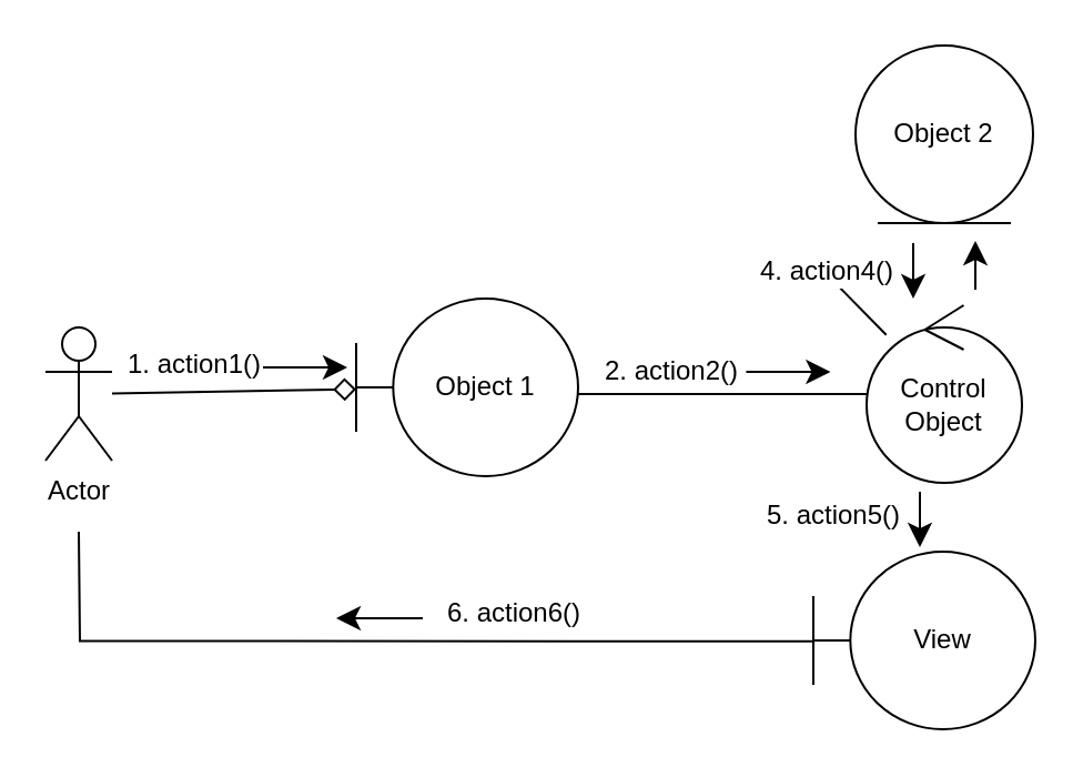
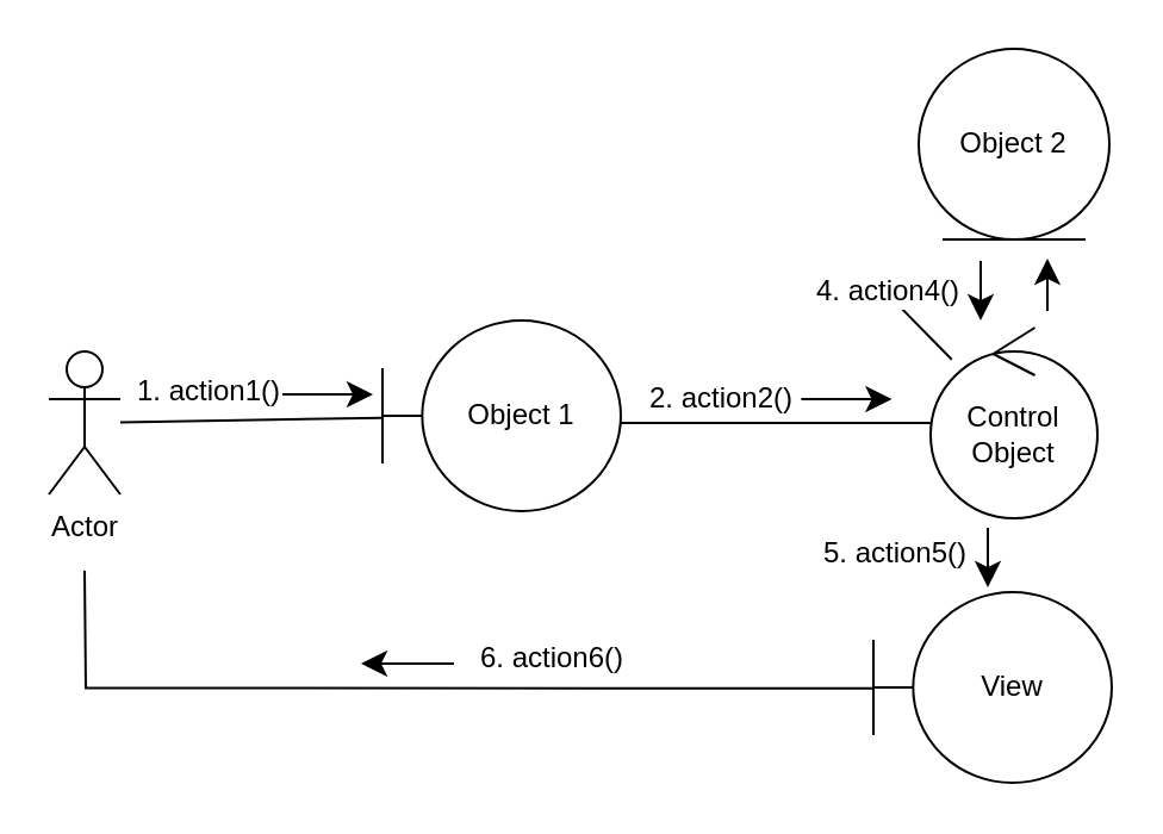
  <mxCell id="0" />
  <mxCell id="1" parent="0" />
- <mxCell id="2" style="edgeStyle=none;curved=1;rounded=0;orthogonalLoop=1;jettySize=auto;html=1;fontSize=12;startSize=8;endSize=8;endArrow=diamond;endFill=0;" edge="1" parent="1" source="4" target="10"><mxGeometry relative="1" as="geometry" /></mxCell>
+ <mxCell id="2" style="edgeStyle=none;curved=1;rounded=0;orthogonalLoop=1;jettySize=auto;html=1;fontSize=12;startSize=8;endSize=8;endArrow=none;endFill=0;" edge="1" parent="1" source="4" target="10"><mxGeometry relative="1" as="geometry" /></mxCell>
  <mxCell id="3" value="1. action1()" style="edgeLabel;html=1;align=center;verticalAlign=middle;resizable=0;points=[];fontSize=12;" vertex="1" connectable="0" parent="2"><mxGeometry x="0.082" y="-2" relative="1" as="geometry"><mxPoint x="-24" y="-14" as="offset" /></mxGeometry></mxCell>
  <mxCell id="4" value="Actor" style="shape=umlActor;verticalLabelPosition=bottom;verticalAlign=top;html=1;outlineConnect=0;" vertex="1" parent="1"><mxGeometry x="20" y="147" width="30" height="60" as="geometry" /></mxCell>
  <mxCell id="5" style="edgeStyle=none;curved=1;rounded=0;orthogonalLoop=1;jettySize=auto;html=1;fontSize=12;startSize=8;endSize=8;endArrow=none;endFill=0;" edge="1" parent="1" source="6" target="16"><mxGeometry relative="1" as="geometry" /></mxCell>
  <mxCell id="6" value="Control Object" style="ellipse;shape=umlControl;whiteSpace=wrap;html=1;" vertex="1" parent="1"><mxGeometry x="390" y="137" width="70" height="80" as="geometry" /></mxCell>
  <mxCell id="7" value="Object 2" style="ellipse;shape=umlEntity;whiteSpace=wrap;html=1;" vertex="1" parent="1"><mxGeometry x="385" y="20" width="80" height="80" as="geometry" /></mxCell>
  <mxCell id="8" style="edgeStyle=none;curved=1;rounded=0;orthogonalLoop=1;jettySize=auto;html=1;fontSize=12;startSize=8;endSize=8;endArrow=none;endFill=0;" edge="1" parent="1" target="6"><mxGeometry relative="1" as="geometry"><mxPoint x="227" y="177" as="sourcePoint" /><Array as="points"><mxPoint x="271" y="177" /></Array></mxGeometry></mxCell>
  <mxCell id="9" value="2. action2()" style="edgeLabel;html=1;align=center;verticalAlign=middle;resizable=0;points=[];fontSize=12;" vertex="1" connectable="0" parent="8"><mxGeometry x="0.155" y="-2" relative="1" as="geometry"><mxPoint x="-20" y="-13" as="offset" /></mxGeometry></mxCell>
  <mxCell id="10" value="Object 1" style="shape=umlBoundary;whiteSpace=wrap;html=1;" vertex="1" parent="1"><mxGeometry x="160" y="134" width="100" height="80" as="geometry" /></mxCell>
  <mxCell id="11" style="edgeStyle=orthogonalEdgeStyle;rounded=0;orthogonalLoop=1;jettySize=auto;html=1;fontSize=12;startSize=8;endSize=8;endArrow=none;endFill=0;exitX=-0.001;exitY=0.504;exitDx=0;exitDy=0;exitPerimeter=0;" edge="1" parent="1" source="12"><mxGeometry relative="1" as="geometry"><mxPoint x="242" y="285" as="sourcePoint" /><mxPoint x="35" y="239" as="targetPoint" /></mxGeometry></mxCell>
  <mxCell id="12" value="View" style="shape=umlBoundary;whiteSpace=wrap;html=1;" vertex="1" parent="1"><mxGeometry x="366" y="248" width="100" height="80" as="geometry" /></mxCell>
  <mxCell id="13" value="" style="endArrow=classic;html=1;rounded=0;fontSize=12;startSize=8;endSize=8;curved=1;" edge="1" parent="1"><mxGeometry width="50" height="50" relative="1" as="geometry"><mxPoint x="335.71" y="167" as="sourcePoint" /><mxPoint x="373.71" y="167" as="targetPoint" /></mxGeometry></mxCell>
  <mxCell id="14" value="" style="endArrow=classic;html=1;rounded=0;fontSize=12;startSize=8;endSize=8;curved=1;" edge="1" parent="1"><mxGeometry width="50" height="50" relative="1" as="geometry"><mxPoint x="118" y="165" as="sourcePoint" /><mxPoint x="156" y="165" as="targetPoint" /></mxGeometry></mxCell>
  <mxCell id="15" value="" style="endArrow=classic;html=1;rounded=0;fontSize=12;startSize=8;endSize=8;curved=1;" edge="1" parent="1"><mxGeometry width="50" height="50" relative="1" as="geometry"><mxPoint x="439" y="130" as="sourcePoint" /><mxPoint x="439" y="108" as="targetPoint" /></mxGeometry></mxCell>
  <mxCell id="16" value="4. action4()" style="edgeLabel;html=1;align=center;verticalAlign=middle;resizable=0;points=[];fontSize=12;" vertex="1" connectable="0" parent="1"><mxGeometry x="371" y="121.996" as="geometry" /></mxCell>
  <mxCell id="17" value="" style="endArrow=classic;html=1;rounded=0;fontSize=12;startSize=8;endSize=8;curved=1;" edge="1" parent="1"><mxGeometry width="50" height="50" relative="1" as="geometry"><mxPoint x="411" y="109" as="sourcePoint" /><mxPoint x="411" y="134" as="targetPoint" /></mxGeometry></mxCell>
  <mxCell id="18" value="5. action5()" style="edgeLabel;html=1;align=center;verticalAlign=middle;resizable=0;points=[];fontSize=12;" vertex="1" connectable="0" parent="1"><mxGeometry x="374" y="233.996" as="geometry"><mxPoint y="-2" as="offset" /></mxGeometry></mxCell>
  <mxCell id="19" value="" style="endArrow=classic;html=1;rounded=0;fontSize=12;startSize=8;endSize=8;curved=1;" edge="1" parent="1"><mxGeometry width="50" height="50" relative="1" as="geometry"><mxPoint x="414" y="221" as="sourcePoint" /><mxPoint x="414" y="246" as="targetPoint" /></mxGeometry></mxCell>
  <mxCell id="20" value="6. action6()" style="edgeLabel;html=1;align=center;verticalAlign=middle;resizable=0;points=[];fontSize=12;" vertex="1" connectable="0" parent="1"><mxGeometry x="230.995" y="275.004" as="geometry" /></mxCell>
  <mxCell id="21" value="" style="endArrow=classic;html=1;rounded=0;fontSize=12;startSize=8;endSize=8;curved=1;" edge="1" parent="1"><mxGeometry width="50" height="50" relative="1" as="geometry"><mxPoint x="190" y="278" as="sourcePoint" /><mxPoint x="151" y="278" as="targetPoint" /></mxGeometry></mxCell>
